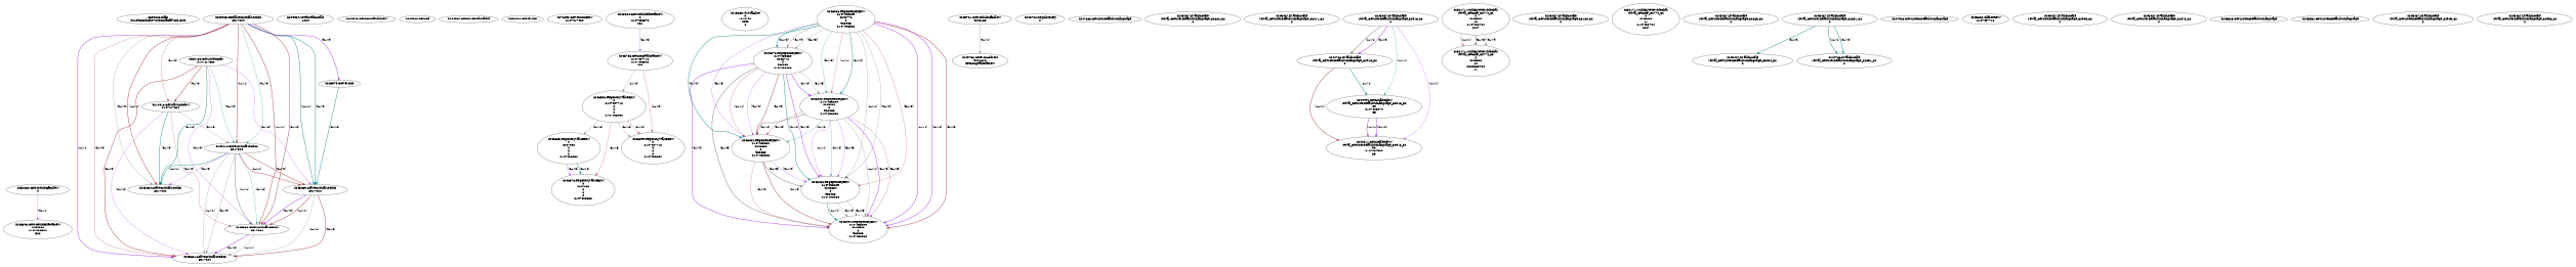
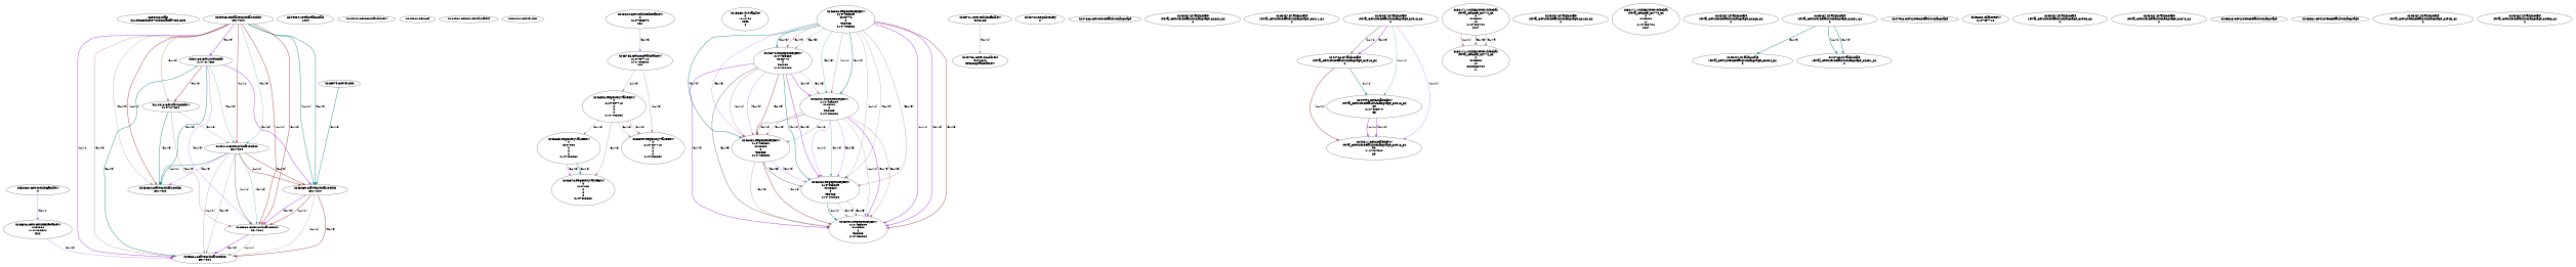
  digraph {
    edge [color=brown style=solid]
    n1 [label="6850628.main\n00139865dceb9720b03da6af7c25154e"]
    n2 [label="4254480.GetModuleHandleW\n0"]
    n3 [label="4243306.GetModuleFileNameW\n4194304\n2147408904\n522"]
    n4 [label="6844434.SetThreadLocale\n1024"]
    n5 [label="4243965.InitializeCriticalSection\n6917004"]
    n6 [label="4250188.GetSystemInfo\n2147417660"]
    n7 [label="4214413.GetStartupInfoW\n2147417624"]
    n8 [label="4245418.EnterCriticalSection\n6917004"]
    n9 [label="4245469.LeaveCriticalSection\n6917004"]
    n10 [label="4245580.EnterCriticalSection\n6917004"]
    n11 [label="4245621.LeaveCriticalSection\n6917004"]
    n12 [label="4245454.LeaveCriticalSection\n6917004"]
    n13 [label="4243979.GetVersion\n"]
    n14 [label="6844540.GetCommandLineW\n"]
    n15 [label="6844560.GetACP\n"]
    n16 [label="6844580.GetCurrentThreadId\n"]
    n17 [label="4250204.GetVersion\n"]
-   n18 [label="4276690.GetVersionExW\n2147417420"]
    n19 [label="4248064.GetModuleFileNameW\n0\n2147408370\n261"]
    n20 [label="4245785.GetLongPathNameW\n2147407710\n2147406542\n266"]
    n21 [label="4246556.RegQueryValueExW\n0\n2147407710\n0\n0\n0\n2147408232"]
    n22 [label="4246599.RegQueryValueExW\n0\n2147407710\n0\n0\n0\n2147408232"]
    n23 [label="4215383.VirtualAlloc\n0\n1310704\n4096\n4"]
    n24 [label="4246338.RegOpenKeyExW\n2147483649\n4246772\n0\n983065\n2147408236"]
    n25 [label="4246372.RegOpenKeyExW\n2147483650\n4246772\n0\n983065\n2147408236"]
    n26 [label="4246402.RegOpenKeyExW\n2147483649\n4246832\n0\n983065\n2147408236"]
    n27 [label="4246432.RegOpenKeyExW\n2147483650\n4246832\n0\n983065\n2147408236"]
    n28 [label="4246462.RegOpenKeyExW\n2147483649\n4246884\n0\n983065\n2147408236"]
    n29 [label="4246492.RegOpenKeyExW\n2147483649\n4246936\n0\n983065\n2147408236"]
    n30 [label="4245741.GetModuleHandleW\n4246160"]
    n31 [label="4245758.GetProcAddress\n9441320\nGetLongPathNameW"]
    n32 [label="4246635.RegQueryValueExW\n0\n4247000\n0\n0\n0\n2147408232"]
    n33 [label="4246676.RegQueryValueExW\n0\n4247000\n0\n0\n0\n2147408232"]
    n34 [label="4246722.RegCloseKey\n0"]
    n35 [label="4247883.GetUserDefaultUILanguage\n"]
    n36 [label="4245487.IsValidLocale\nretval_GetUserDefaultUILanguage_33622_32\n2"]
    n37 [label="4245487.IsValidLocale\nretval_GetUserDefaultUILanguage_33411_32\n2"]
    n38 [label="4245487.IsValidLocale\nretval_GetUserDefaultUILanguage_32913_32\n2"]
    n39 [label="4244766.IsValidLocale\nretval_GetUserDefaultUILanguage_32913_32\n2"]
    n40 [label="4244794.GetLocaleInfoW\nretval_GetUserDefaultUILanguage_32913_32\n89\n2147408070\n85"]
    n41 [label="4244811.GetLocaleInfoW\nretval_GetUserDefaultUILanguage_32913_32\n90\n2147407900\n85"]
    n42 [label="4250171.MultiByteToWideChar\nretval_GetACP_32774_32\n0\n4243508\n10\n2147403704\n2047"]
    n43 [label="4250171.MultiByteToWideChar\nretval_GetACP_32774_32\n0\n4243508\n10\n3224282764\n11"]
    n44 [label="4245487.IsValidLocale\nretval_GetUserDefaultUILanguage_33180_32\n2"]
    n45 [label="4250171.MultiByteToWideChar\nretval_GetACP_32774_32\n0\n4243668\n11\n2147403704\n2047"]
    n46 [label="4245487.IsValidLocale\nretval_GetUserDefaultUILanguage_32883_32\n2"]
    n47 [label="4245487.IsValidLocale\nretval_GetUserDefaultUILanguage_32851_32\n2"]
    n48 [label="4245487.IsValidLocale\nretval_GetSystemDefaultUILanguage_33054_32\n2"]
    n49 [label="4244766.IsValidLocale\nretval_GetUserDefaultUILanguage_32851_32\n2"]
    n50 [label="4247923.GetSystemDefaultUILanguage\n"]
    n51 [label="4245683.CharNextW\n2147407716"]
    n52 [label="4245487.IsValidLocale\nretval_GetUserDefaultUILanguage_32905_32\n2"]
    n53 [label="4245487.IsValidLocale\nretval_GetUserDefaultUILanguage_32878_32\n2"]
    n54 [label="4245525.GetSystemDefaultUILanguage\n"]
    n55 [label="4245552.GetSystemDefaultUILanguage\n"]
    n56 [label="4245487.IsValidLocale\nretval_GetSystemDefaultUILanguage_32945_32\n2"]
    n57 [label="4245487.IsValidLocale\nretval_GetUserDefaultUILanguage_32956_32\n2"]
    n2 -> n3 [color=purple label="(0-->1)"]
-   n5 -> n13 [color=purple label="(0-->0)" style=bold]
+   n5 -> n6 [color=purple label="(0-->0)" style=bold]
    n5 -> n7 [label="(0-->0)"]
    n5 -> n8 [label="(1-->1)" style=bold]
    n5 -> n8 [color=teal label="(0-->0)"]
    n5 -> n9 [color=teal label="(1-->1)" style=bold]
    n5 -> n9 [color=teal label="(0-->0)" style=bold]
    n5 -> n10 [label="(1-->1)" style=bold]
    n5 -> n10 [label="(0-->0)" style=bold]
    n5 -> n11 [color=purple label="(1-->1)" style=bold]
    n5 -> n11 [label="(0-->0)"]
    n5 -> n12 [label="(1-->1)" style=bold]
    n5 -> n12 [color=gray40 label="(0-->0)"]
    n6 -> n7 [label="(0-->0)" style=bold]
    n6 -> n8 [color=teal label="(0-->0)"]
-   n6 -> n9 [color=purple label="(0-->0)"]
+   n6 -> n9 [color=purple label="(0-->0)" style=bold]
    n6 -> n10 [color=purple label="(0-->0)"]
-   n6 -> n11 [label="(0-->0)" style=bold]
+   n6 -> n11 [color=teal label="(0-->0)" style=bold]
    n6 -> n12 [color=teal label="(0-->0)" style=bold]
    n7 -> n8 [color=gray40 label="(0-->0)"]
    n7 -> n10 [label="(0-->0)"]
-   n7 -> n11 [color=purple label="(0-->0)"]
+   n3 -> n11 [color=purple label="(0-->0)"]
    n7 -> n12 [color=teal label="(0-->0)" style=bold]
    n8 -> n9 [label="(1-->1)" style=bold]
    n8 -> n9 [label="(0-->0)" style=bold]
    n8 -> n10 [color=gray40 label="(1-->1)" style=bold]
    n8 -> n10 [color=teal label="(0-->0)"]
    n8 -> n11 [color=gray40 label="(1-->1)"]
    n8 -> n11 [color=gray40 label="(0-->0)"]
    n8 -> n12 [color=teal label="(1-->1)" style=bold]
    n8 -> n12 [color=purple label="(0-->0)"]
    n9 -> n10 [label="(1-->1)" style=bold]
    n9 -> n10 [color=purple label="(0-->0)" style=bold]
    n9 -> n11 [color=gray40 label="(1-->1)"]
    n9 -> n11 [label="(0-->0)" style=bold]
    n10 -> n11 [color=gray40 label="(1-->1)"]
    n10 -> n11 [color=purple label="(0-->0)" style=bold]
    n13 -> n9 [color=teal label="(0-->0)" style=bold]
    n19 -> n20 [color=purple label="(3-->3)"]
    n20 -> n21 [color=gray40 label="(1-->2)"]
    n20 -> n22 [label="(1-->2)"]
    n21 -> n22 [label="(2-->2)"]
    n21 -> n22 [color=gray40 label="(6-->6)"]
    n21 -> n32 [color=gray40 label="(6-->6)"]
    n21 -> n33 [label="(6-->6)"]
    n24 -> n25 [color=teal label="(2-->2)" style=bold]
    n24 -> n25 [label="(4-->4)"]
    n24 -> n25 [color=gray40 label="(5-->5)"]
    n24 -> n26 [label="(1-->1)"]
    n24 -> n26 [color=teal label="(4-->4)" style=bold]
    n24 -> n26 [color=teal label="(5-->5)"]
    n24 -> n27 [color=teal label="(4-->4)" style=bold]
    n24 -> n27 [color=purple label="(5-->5)"]
    n24 -> n28 [color=gray40 label="(1-->1)"]
    n24 -> n28 [color=gray40 label="(4-->4)"]
    n24 -> n28 [label="(5-->5)"]
    n24 -> n29 [color=purple label="(1-->1)" style=bold]
    n24 -> n29 [color=purple label="(4-->4)" style=bold]
    n24 -> n29 [label="(5-->5)" style=bold]
    n25 -> n26 [color=purple label="(4-->4)" style=bold]
    n25 -> n26 [color=gray40 label="(5-->5)"]
    n25 -> n27 [label="(1-->1)"]
    n25 -> n27 [color=purple label="(4-->4)"]
    n25 -> n27 [label="(5-->5)" style=bold]
    n25 -> n28 [color=teal label="(4-->4)" style=bold]
    n25 -> n28 [color=purple label="(5-->5)" style=bold]
    n25 -> n29 [color=purple label="(4-->4)" style=bold]
    n25 -> n29 [color=gray40 label="(5-->5)" style=bold]
    n26 -> n27 [color=teal label="(2-->2)"]
    n26 -> n27 [color=gray40 label="(4-->4)" style=bold]
    n26 -> n27 [label="(5-->5)"]
    n26 -> n28 [color=purple label="(1-->1)"]
    n26 -> n28 [color=teal label="(4-->4)"]
    n26 -> n28 [color=purple label="(5-->5)"]
    n26 -> n29 [color=gray40 label="(1-->1)"]
    n26 -> n29 [color=purple label="(4-->4)" style=bold]
    n26 -> n29 [label="(5-->5)"]
    n27 -> n28 [color=purple label="(4-->4)"]
    n27 -> n28 [color=gray40 label="(5-->5)" style=bold]
    n27 -> n29 [label="(4-->4)" style=bold]
    n27 -> n29 [label="(5-->5)"]
    n28 -> n29 [color=teal label="(1-->1)" style=bold]
    n28 -> n29 [color=gray40 label="(4-->4)"]
    n28 -> n29 [color=gray40 label="(5-->5)"]
    n30 -> n31 [color=gray40 label="(0-->1)"]
    n32 -> n33 [color=teal label="(2-->2)" style=bold]
    n32 -> n33 [color=purple label="(6-->6)"]
    n38 -> n39 [color=gray40 label="(1-->1)" style=bold]
    n38 -> n39 [color=purple label="(2-->2)" style=bold]
    n38 -> n40 [color=teal label="(1-->1)"]
    n38 -> n41 [color=purple label="(1-->1)"]
    n39 -> n40 [color=teal label="(1-->1)" style=bold]
    n39 -> n41 [label="(1-->1)" style=bold]
    n40 -> n41 [color=purple label="(1-->1)" style=bold]
    n40 -> n41 [color=purple label="(4-->4)" style=bold]
    n42 -> n43 [label="(1-->1)"]
    n42 -> n43 [color=gray40 label="(3-->3)" style=bold]
    n42 -> n43 [color=gray40 label="(4-->4)"]
    n47 -> n48 [color=teal label="(2-->2)" style=bold]
    n47 -> n49 [color=teal label="(1-->1)" style=bold]
    n47 -> n49 [color=teal label="(2-->2)" style=bold]
  }
